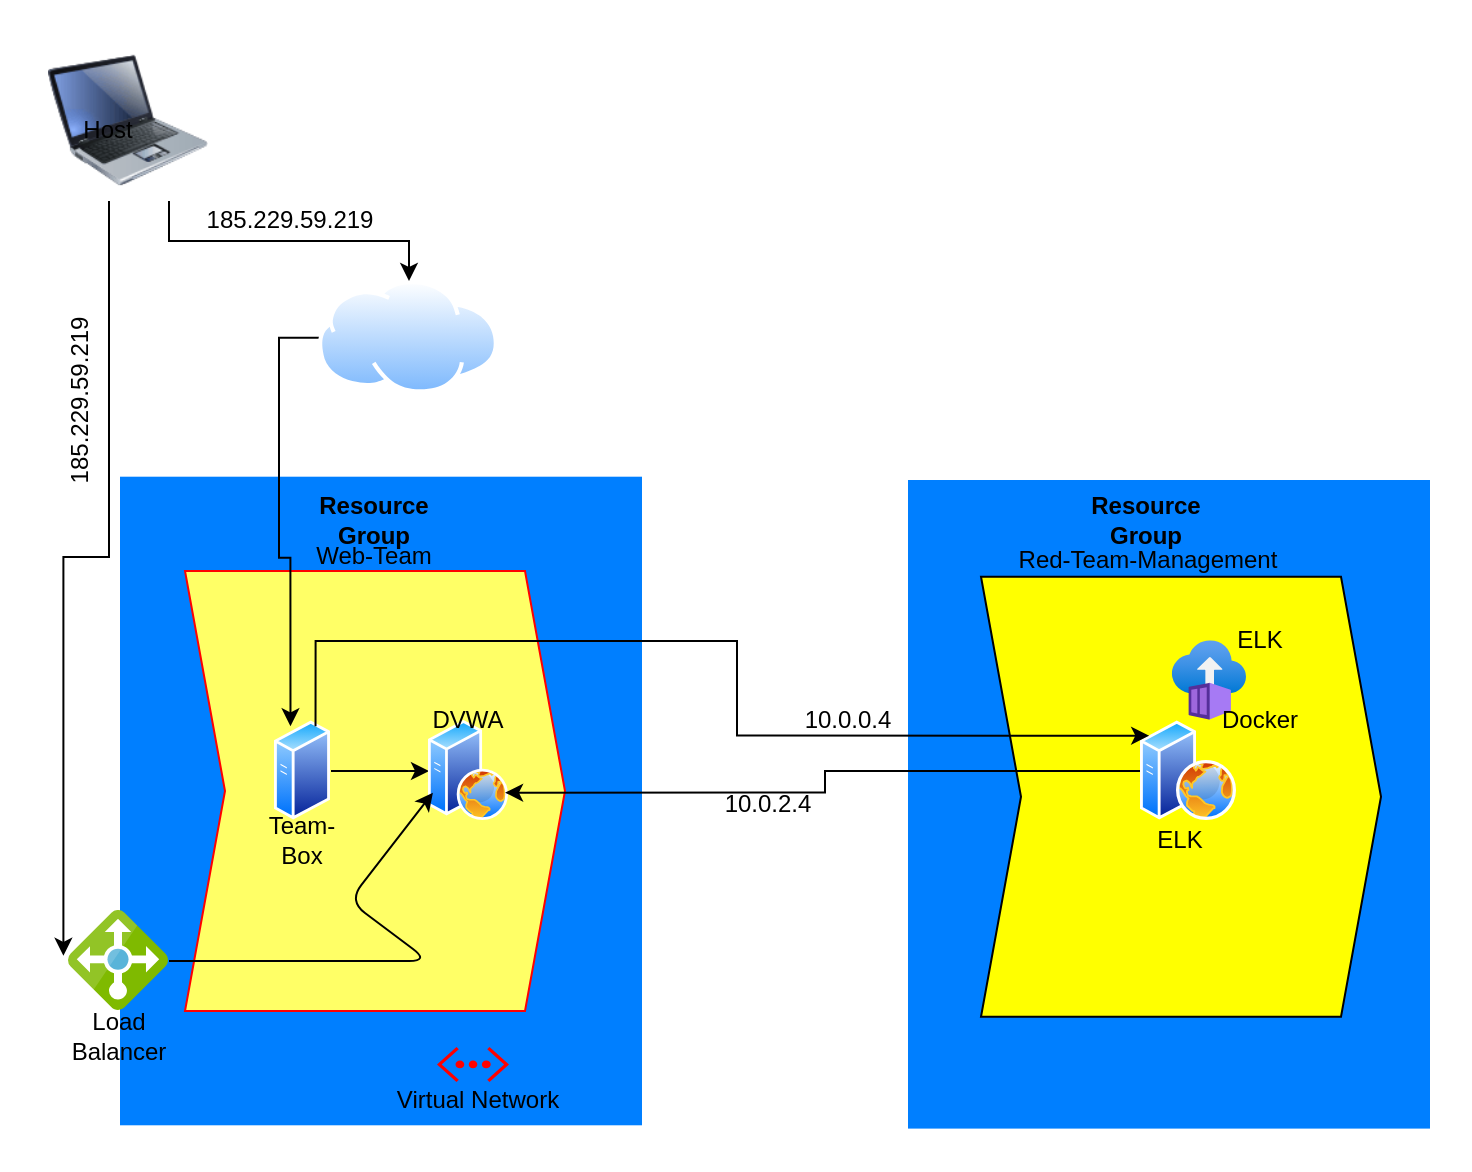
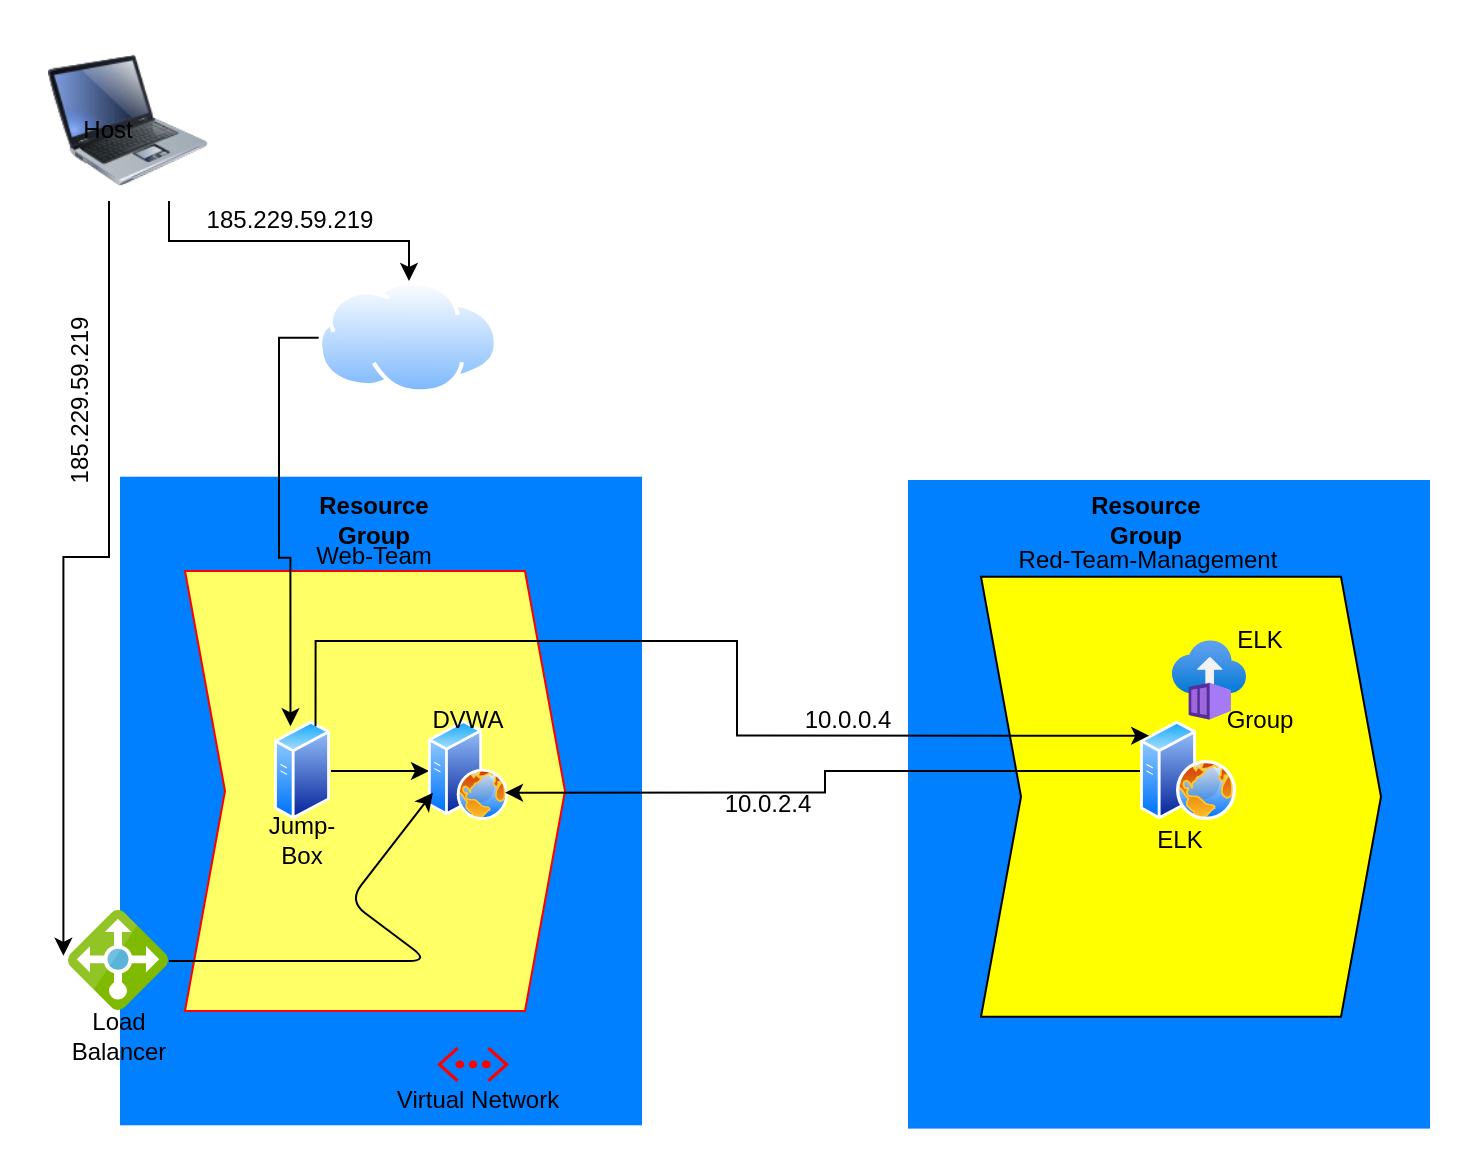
  <mxCell id="0" />
  <mxCell id="1" parent="0" />
  <mxCell id="2" value="" style="rounded=0;whiteSpace=wrap;html=1;strokeColor=#007FFF;fillColor=#007FFF;direction=south;" vertex="1" parent="1"><mxGeometry x="60" y="238.35" width="260" height="323.3" as="geometry" /></mxCell>
  <mxCell id="3" value="" style="rounded=0;whiteSpace=wrap;html=1;strokeColor=#007FFF;fillColor=#007FFF;direction=south;" vertex="1" parent="1"><mxGeometry x="454" y="240" width="260" height="323.3" as="geometry" /></mxCell>
  <mxCell id="4" value="" style="shape=step;perimeter=stepPerimeter;whiteSpace=wrap;html=1;fixedSize=1;strokeColor=#FF0000;fillColor=#FFFF66;" vertex="1" parent="1"><mxGeometry x="92" y="285" width="190" height="220" as="geometry" /></mxCell>
  <mxCell id="5" style="edgeStyle=orthogonalEdgeStyle;rounded=0;orthogonalLoop=1;jettySize=auto;html=1;exitX=0;exitY=0.5;exitDx=0;exitDy=0;entryX=0.25;entryY=0;entryDx=0;entryDy=0;" edge="1" parent="1" source="6" target="12"><mxGeometry relative="1" as="geometry" /></mxCell>
  <mxCell id="6" value="" style="aspect=fixed;perimeter=ellipsePerimeter;html=1;align=center;shadow=0;dashed=0;spacingTop=3;image;image=img/lib/active_directory/internet_cloud.svg;" vertex="1" parent="1"><mxGeometry x="159" y="140" width="90" height="56.7" as="geometry" /></mxCell>
  <mxCell id="7" style="edgeStyle=orthogonalEdgeStyle;rounded=0;orthogonalLoop=1;jettySize=auto;html=1;exitX=0.75;exitY=1;exitDx=0;exitDy=0;entryX=0.5;entryY=0;entryDx=0;entryDy=0;" edge="1" parent="1" source="9" target="6"><mxGeometry relative="1" as="geometry" /></mxCell>
  <mxCell id="8" style="edgeStyle=orthogonalEdgeStyle;rounded=0;orthogonalLoop=1;jettySize=auto;html=1;entryX=-0.056;entryY=0.448;entryDx=0;entryDy=0;entryPerimeter=0;" edge="1" parent="1" source="9" target="33"><mxGeometry relative="1" as="geometry"><Array as="points"><mxPoint x="54" y="278" /><mxPoint x="31" y="278" /></Array></mxGeometry></mxCell>
  <mxCell id="9" value="" style="image;html=1;image=img/lib/clip_art/computers/Laptop_128x128.png" vertex="1" parent="1"><mxGeometry x="24" y="20" width="80" height="80" as="geometry" /></mxCell>
  <mxCell id="10" value="Host&lt;br&gt;" style="text;html=1;strokeColor=none;fillColor=none;align=center;verticalAlign=middle;whiteSpace=wrap;rounded=0;" vertex="1" parent="1"><mxGeometry x="34" y="55" width="40" height="20" as="geometry" /></mxCell>
  <mxCell id="11" style="edgeStyle=orthogonalEdgeStyle;rounded=0;orthogonalLoop=1;jettySize=auto;html=1;exitX=1;exitY=0.5;exitDx=0;exitDy=0;entryX=0;entryY=0.5;entryDx=0;entryDy=0;" edge="1" parent="1" source="12" target="17"><mxGeometry relative="1" as="geometry" /></mxCell>
  <mxCell id="12" value="" style="aspect=fixed;perimeter=ellipsePerimeter;html=1;align=center;shadow=0;dashed=0;spacingTop=3;image;image=img/lib/active_directory/generic_server.svg;" vertex="1" parent="1"><mxGeometry x="137" y="360" width="28.0" height="50" as="geometry" /></mxCell>
  <mxCell id="13" value="" style="shape=step;perimeter=stepPerimeter;whiteSpace=wrap;html=1;fixedSize=1;strokeColor=#000000;fillColor=#FFFF00;" vertex="1" parent="1"><mxGeometry x="490" y="287.9" width="200" height="220" as="geometry" /></mxCell>
  <mxCell id="14" value="Web-Team" style="text;html=1;strokeColor=none;fillColor=none;align=center;verticalAlign=middle;whiteSpace=wrap;rounded=0;" vertex="1" parent="1"><mxGeometry x="117" y="267.9" width="140" height="20" as="geometry" /></mxCell>
  <mxCell id="15" value="Red-Team-Management" style="text;html=1;strokeColor=none;fillColor=none;align=center;verticalAlign=middle;whiteSpace=wrap;rounded=0;" vertex="1" parent="1"><mxGeometry x="504" y="270" width="140" height="20" as="geometry" /></mxCell>
- <mxCell id="16" value="Team-Box&lt;br&gt;" style="text;html=1;strokeColor=none;fillColor=none;align=center;verticalAlign=middle;whiteSpace=wrap;rounded=0;" vertex="1" parent="1"><mxGeometry x="131" y="410" width="40" height="20" as="geometry" /></mxCell>
+ <mxCell id="16" value="Jump-Box&lt;br&gt;" style="text;html=1;strokeColor=none;fillColor=none;align=center;verticalAlign=middle;whiteSpace=wrap;rounded=0;" vertex="1" parent="1"><mxGeometry x="131" y="410" width="40" height="20" as="geometry" /></mxCell>
  <mxCell id="17" value="" style="aspect=fixed;perimeter=ellipsePerimeter;html=1;align=center;shadow=0;dashed=0;spacingTop=3;image;image=img/lib/active_directory/web_server.svg;" vertex="1" parent="1"><mxGeometry x="214" y="360" width="40" height="50" as="geometry" /></mxCell>
  <mxCell id="18" value="" style="verticalLabelPosition=bottom;html=1;verticalAlign=top;align=center;strokeColor=none;fillColor=#FF0000;shape=mxgraph.azure.virtual_network;pointerEvents=1;" vertex="1" parent="1"><mxGeometry x="218" y="523" width="36" height="17.5" as="geometry" /></mxCell>
  <mxCell id="19" value="Virtual Network" style="text;html=1;strokeColor=none;fillColor=none;align=center;verticalAlign=middle;whiteSpace=wrap;rounded=0;" vertex="1" parent="1"><mxGeometry x="184" y="540" width="110" height="20" as="geometry" /></mxCell>
  <mxCell id="20" style="edgeStyle=orthogonalEdgeStyle;rounded=0;orthogonalLoop=1;jettySize=auto;html=1;exitX=0;exitY=0.5;exitDx=0;exitDy=0;entryX=1;entryY=0.75;entryDx=0;entryDy=0;" edge="1" parent="1" source="21" target="17"><mxGeometry relative="1" as="geometry" /></mxCell>
  <mxCell id="21" value="" style="aspect=fixed;perimeter=ellipsePerimeter;html=1;align=center;shadow=0;dashed=0;spacingTop=3;image;image=img/lib/active_directory/generic_server.svg;strokeColor=#FF0000;fillColor=#007FFF;" vertex="1" parent="1"><mxGeometry x="570" y="360" width="28.0" height="50" as="geometry" /></mxCell>
  <mxCell id="22" value="ELK&lt;br&gt;" style="text;html=1;strokeColor=none;fillColor=none;align=center;verticalAlign=middle;whiteSpace=wrap;rounded=0;" vertex="1" parent="1"><mxGeometry x="570" y="410" width="40" height="20" as="geometry" /></mxCell>
  <mxCell id="23" value="&lt;b&gt;Resource Group&lt;/b&gt;" style="text;html=1;strokeColor=none;fillColor=none;align=center;verticalAlign=middle;whiteSpace=wrap;rounded=0;" vertex="1" parent="1"><mxGeometry x="142" y="250" width="90" height="20" as="geometry" /></mxCell>
  <mxCell id="24" value="&lt;b&gt;Resource Group&lt;/b&gt;" style="text;html=1;strokeColor=none;fillColor=none;align=center;verticalAlign=middle;whiteSpace=wrap;rounded=0;" vertex="1" parent="1"><mxGeometry x="528" y="250" width="90" height="20" as="geometry" /></mxCell>
  <mxCell id="25" value="DVWA" style="text;html=1;strokeColor=none;fillColor=none;align=center;verticalAlign=middle;whiteSpace=wrap;rounded=0;" vertex="1" parent="1"><mxGeometry x="214" y="350" width="40" height="20" as="geometry" /></mxCell>
  <mxCell id="26" value="" style="aspect=fixed;perimeter=ellipsePerimeter;html=1;align=center;shadow=0;dashed=0;spacingTop=3;image;image=img/lib/active_directory/internet_globe.svg;strokeColor=#FF0000;fillColor=#007FFF;" vertex="1" parent="1"><mxGeometry x="588" y="380" width="30" height="30" as="geometry" /></mxCell>
  <mxCell id="27" value="" style="aspect=fixed;html=1;points=[];align=center;image;fontSize=12;image=img/lib/azure2/containers/Container_Instances.svg;strokeColor=#FF0000;fillColor=#007FFF;" vertex="1" parent="1"><mxGeometry x="585.9" y="320" width="37.1" height="40" as="geometry" /></mxCell>
- <mxCell id="28" value="Docker" style="text;html=1;strokeColor=none;fillColor=none;align=center;verticalAlign=middle;whiteSpace=wrap;rounded=0;" vertex="1" parent="1"><mxGeometry x="610" y="350" width="40" height="20" as="geometry" /></mxCell>
+ <mxCell id="28" value="Group" style="text;html=1;strokeColor=none;fillColor=none;align=center;verticalAlign=middle;whiteSpace=wrap;rounded=0;" vertex="1" parent="1"><mxGeometry x="610" y="350" width="40" height="20" as="geometry" /></mxCell>
  <mxCell id="29" value="ELK" style="text;html=1;strokeColor=none;fillColor=none;align=center;verticalAlign=middle;whiteSpace=wrap;rounded=0;" vertex="1" parent="1"><mxGeometry x="610" y="310" width="40" height="20" as="geometry" /></mxCell>
  <mxCell id="30" style="edgeStyle=orthogonalEdgeStyle;rounded=0;orthogonalLoop=1;jettySize=auto;html=1;exitX=0.5;exitY=1;exitDx=0;exitDy=0;" edge="1" parent="1" source="23" target="23"><mxGeometry relative="1" as="geometry" /></mxCell>
  <mxCell id="31" style="edgeStyle=orthogonalEdgeStyle;rounded=0;orthogonalLoop=1;jettySize=auto;html=1;exitX=0.75;exitY=0;exitDx=0;exitDy=0;entryX=0;entryY=0;entryDx=0;entryDy=0;" edge="1" parent="1" source="12" target="21"><mxGeometry relative="1" as="geometry"><Array as="points"><mxPoint x="157" y="320" /><mxPoint x="368" y="320" /><mxPoint x="368" y="367" /></Array></mxGeometry></mxCell>
  <mxCell id="32" value="Load Balancer" style="text;html=1;strokeColor=none;fillColor=none;align=center;verticalAlign=middle;whiteSpace=wrap;rounded=0;" vertex="1" parent="1"><mxGeometry x="27" y="507.9" width="65" height="20" as="geometry" /></mxCell>
  <mxCell id="33" value="" style="aspect=fixed;html=1;points=[];align=center;image;fontSize=12;image=img/lib/mscae/Load_Balancer_feature.svg;strokeColor=#FF0000;fillColor=#007FFF;" vertex="1" parent="1"><mxGeometry x="34" y="455" width="50" height="50" as="geometry" /></mxCell>
  <mxCell id="34" value="" style="endArrow=classic;html=1;entryX=0;entryY=0.75;entryDx=0;entryDy=0;" edge="1" parent="1" target="17"><mxGeometry width="50" height="50" relative="1" as="geometry"><mxPoint x="84" y="480" as="sourcePoint" /><mxPoint x="106" y="460" as="targetPoint" /><Array as="points"><mxPoint x="106" y="480" /><mxPoint x="214" y="480" /><mxPoint x="174" y="450" /></Array></mxGeometry></mxCell>
  <mxCell id="35" value="10.0.0.4" style="text;html=1;strokeColor=none;fillColor=none;align=center;verticalAlign=middle;whiteSpace=wrap;rounded=0;" vertex="1" parent="1"><mxGeometry x="404" y="350" width="40" height="20" as="geometry" /></mxCell>
  <mxCell id="36" value="10.0.2.4" style="text;html=1;strokeColor=none;fillColor=none;align=center;verticalAlign=middle;whiteSpace=wrap;rounded=0;rotation=0;" vertex="1" parent="1"><mxGeometry x="364" y="391.65" width="40" height="20" as="geometry" /></mxCell>
  <mxCell id="37" value="185.229.59.219" style="text;html=1;strokeColor=none;fillColor=none;align=center;verticalAlign=middle;whiteSpace=wrap;rounded=0;rotation=270;" vertex="1" parent="1"><mxGeometry x="20" y="190" width="40" height="20" as="geometry" /></mxCell>
  <mxCell id="38" value="185.229.59.219" style="text;html=1;strokeColor=none;fillColor=none;align=center;verticalAlign=middle;whiteSpace=wrap;rounded=0;rotation=0;" vertex="1" parent="1"><mxGeometry x="125" y="100" width="40" height="20" as="geometry" /></mxCell>
